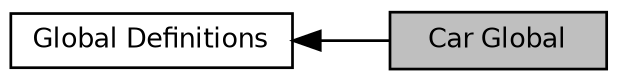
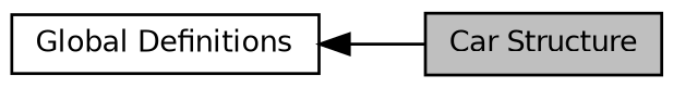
  digraph {
    rankdir=LR
    fontname="DejaVu Sans"
    node [color=black fontname="DejaVu Sans" fontsize=10 shape=record style=filled]
-   n1 [fillcolor=grey75 fontcolor=black height=0.2 label="Car Global" width=0.4]
+   n1 [fillcolor=grey75 fontcolor=black height=0.2 label="Car Structure" width=0.4]
    n2 [fillcolor=white height=0.2 label="Global Definitions" width=0.4]
    n2 -> n1 [dir=back fontname="DejaVu Sans" fontsize=10 labelfontname=Helvetica labelfontsize=10 shape=plaintext style=solid]
  }
